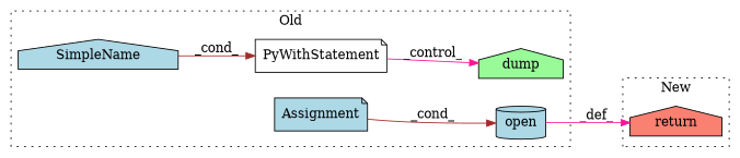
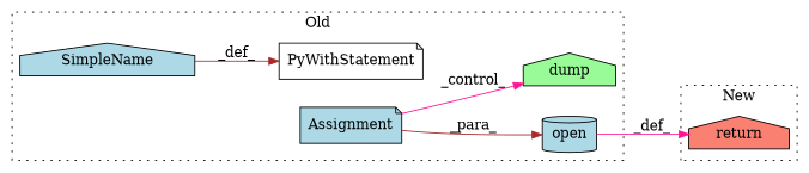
  digraph {
    rankdir=LR
    node [a=32 fillcolor=lightblue l="5,1" shape=house style=filled]
    edge [color=brown]
    n1 [fillcolor=palegreen label=dump s="10021,10039"]
    n2 [a=42 label=SimpleName l=""]
    n3 [a=104 fillcolor=white l="10,2" label=PyWithStatement s="9938,9978" shape=note]
    n4 [label=open s="9948,9977" shape=cylinder]
    n5 [a=45 l=4 label=Assignment s=9973 shape=note]
    n6 [a=41 fillcolor=salmon l=7 label=return s=9155]
    subgraph cluster_1 {
      label=Old
      style=dotted
      n1
      n2
      n3
      n4
      n5
    }
    subgraph cluster_2 {
      label=New
      style=dotted
      n6
    }
-   n2 -> n3 [label=_cond_]
-   n3 -> n1 [color=deeppink label=_control_]
+   n2 -> n3 [label=_def_]
+   n5 -> n1 [color=deeppink label=_control_]
    n4 -> n6 [color=deeppink label=_def_]
-   n5 -> n4 [label=_cond_]
+   n5 -> n4 [label=_para_]
  }
